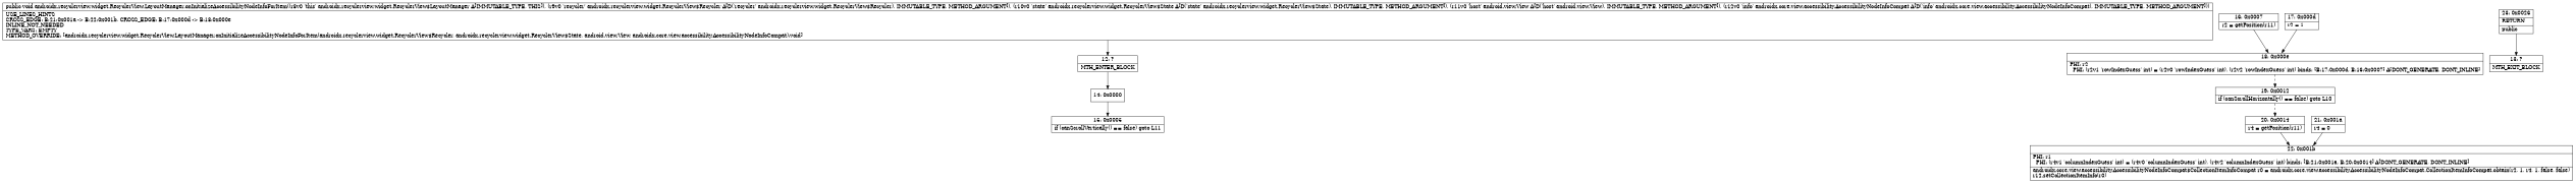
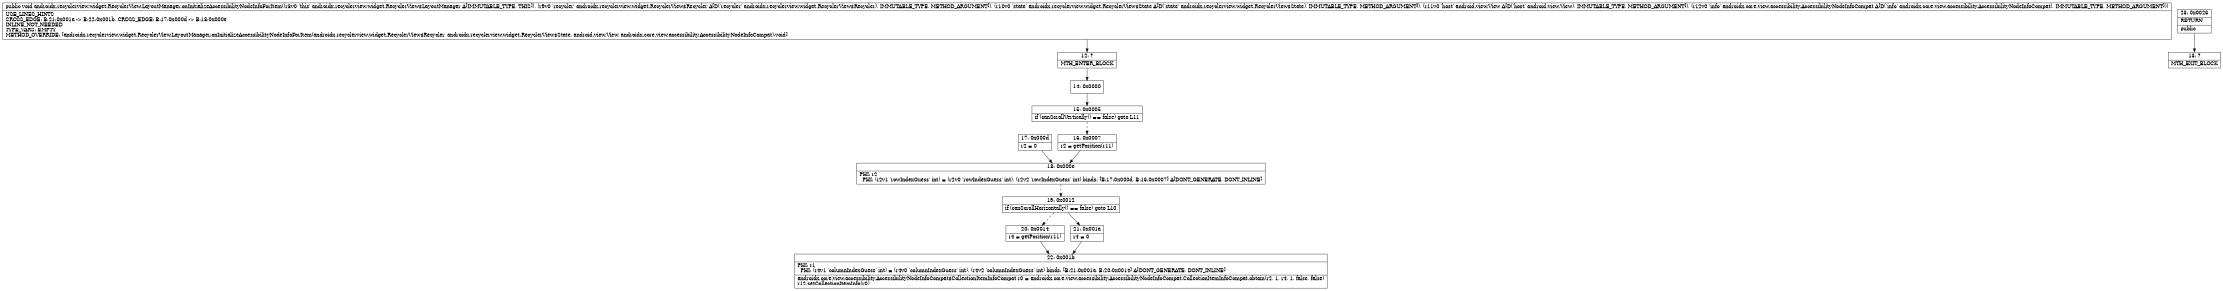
  digraph {
    node [shape=record]
    n1 [label="{12\:\ ?|MTH_ENTER_BLOCK\l}"]
    n2 [label="{14\:\ 0x0000}"]
    n3 [label="{15\:\ 0x0005|if (canScrollVertically() == false) goto L11\l}"]
    n4 [label="{16\:\ 0x0007|r2 = getPosition(r11)\l}"]
    n5 [label="{18\:\ 0x000e|PHI: r2 \l  PHI: (r2v1 'rowIndexGuess' int) = (r2v0 'rowIndexGuess' int), (r2v2 'rowIndexGuess' int) binds: [B:17:0x000d, B:16:0x0007] A[DONT_GENERATE, DONT_INLINE]\l}"]
-   n6 [label="{17\:\ 0x000d|r2 = 1\l}"]
+   n6 [label="{17\:\ 0x000d|r2 = 0\l}"]
    n7 [label="{19\:\ 0x0012|if (canScrollHorizontally() == false) goto L10\l}"]
    n8 [label="{20\:\ 0x0014|r4 = getPosition(r11)\l}"]
    n9 [label="{21\:\ 0x001a|r4 = 0\l}"]
    n10 [label="{22\:\ 0x001b|PHI: r1 \l  PHI: (r4v1 'columnIndexGuess' int) = (r4v0 'columnIndexGuess' int), (r4v2 'columnIndexGuess' int) binds: [B:21:0x001a, B:20:0x0014] A[DONT_GENERATE, DONT_INLINE]\l|androidx.core.view.accessibility.AccessibilityNodeInfoCompat$CollectionItemInfoCompat r0 = androidx.core.view.accessibility.AccessibilityNodeInfoCompat.CollectionItemInfoCompat.obtain(r2, 1, r4, 1, false, false)\lr12.setCollectionItemInfo(r0)\l}"]
    n11 [label="{23\:\ 0x0026|RETURN\l|public\l}"]
    n12 [label="{13\:\ ?|MTH_EXIT_BLOCK\l}"]
    n13 [label="{public void androidx.recyclerview.widget.RecyclerView.LayoutManager.onInitializeAccessibilityNodeInfoForItem((r8v0 'this' androidx.recyclerview.widget.RecyclerView$LayoutManager A[IMMUTABLE_TYPE, THIS]), (r9v0 'recycler' androidx.recyclerview.widget.RecyclerView$Recycler A[D('recycler' androidx.recyclerview.widget.RecyclerView$Recycler), IMMUTABLE_TYPE, METHOD_ARGUMENT]), (r10v0 'state' androidx.recyclerview.widget.RecyclerView$State A[D('state' androidx.recyclerview.widget.RecyclerView$State), IMMUTABLE_TYPE, METHOD_ARGUMENT]), (r11v0 'host' android.view.View A[D('host' android.view.View), IMMUTABLE_TYPE, METHOD_ARGUMENT]), (r12v0 'info' androidx.core.view.accessibility.AccessibilityNodeInfoCompat A[D('info' androidx.core.view.accessibility.AccessibilityNodeInfoCompat), IMMUTABLE_TYPE, METHOD_ARGUMENT]))  | USE_LINES_HINTS\lCROSS_EDGE: B:21:0x001a \-\> B:22:0x001b, CROSS_EDGE: B:17:0x000d \-\> B:18:0x000e\lINLINE_NOT_NEEDED\lTYPE_VARS: EMPTY\lMETHOD_OVERRIDE: [androidx.recyclerview.widget.RecyclerView.LayoutManager.onInitializeAccessibilityNodeInfoForItem(androidx.recyclerview.widget.RecyclerView$Recycler, androidx.recyclerview.widget.RecyclerView$State, android.view.View, androidx.core.view.accessibility.AccessibilityNodeInfoCompat):void]\l}"]
    n1 -> n2
    n2 -> n3
+   n3 -> n4 [style=dashed]
    n4 -> n5
    n5 -> n7 [style=dashed]
    n6 -> n5
    n7 -> n8 [style=dashed]
+   n7 -> n9
    n8 -> n10
    n9 -> n10
    n11 -> n12
    n13 -> n1
  }
